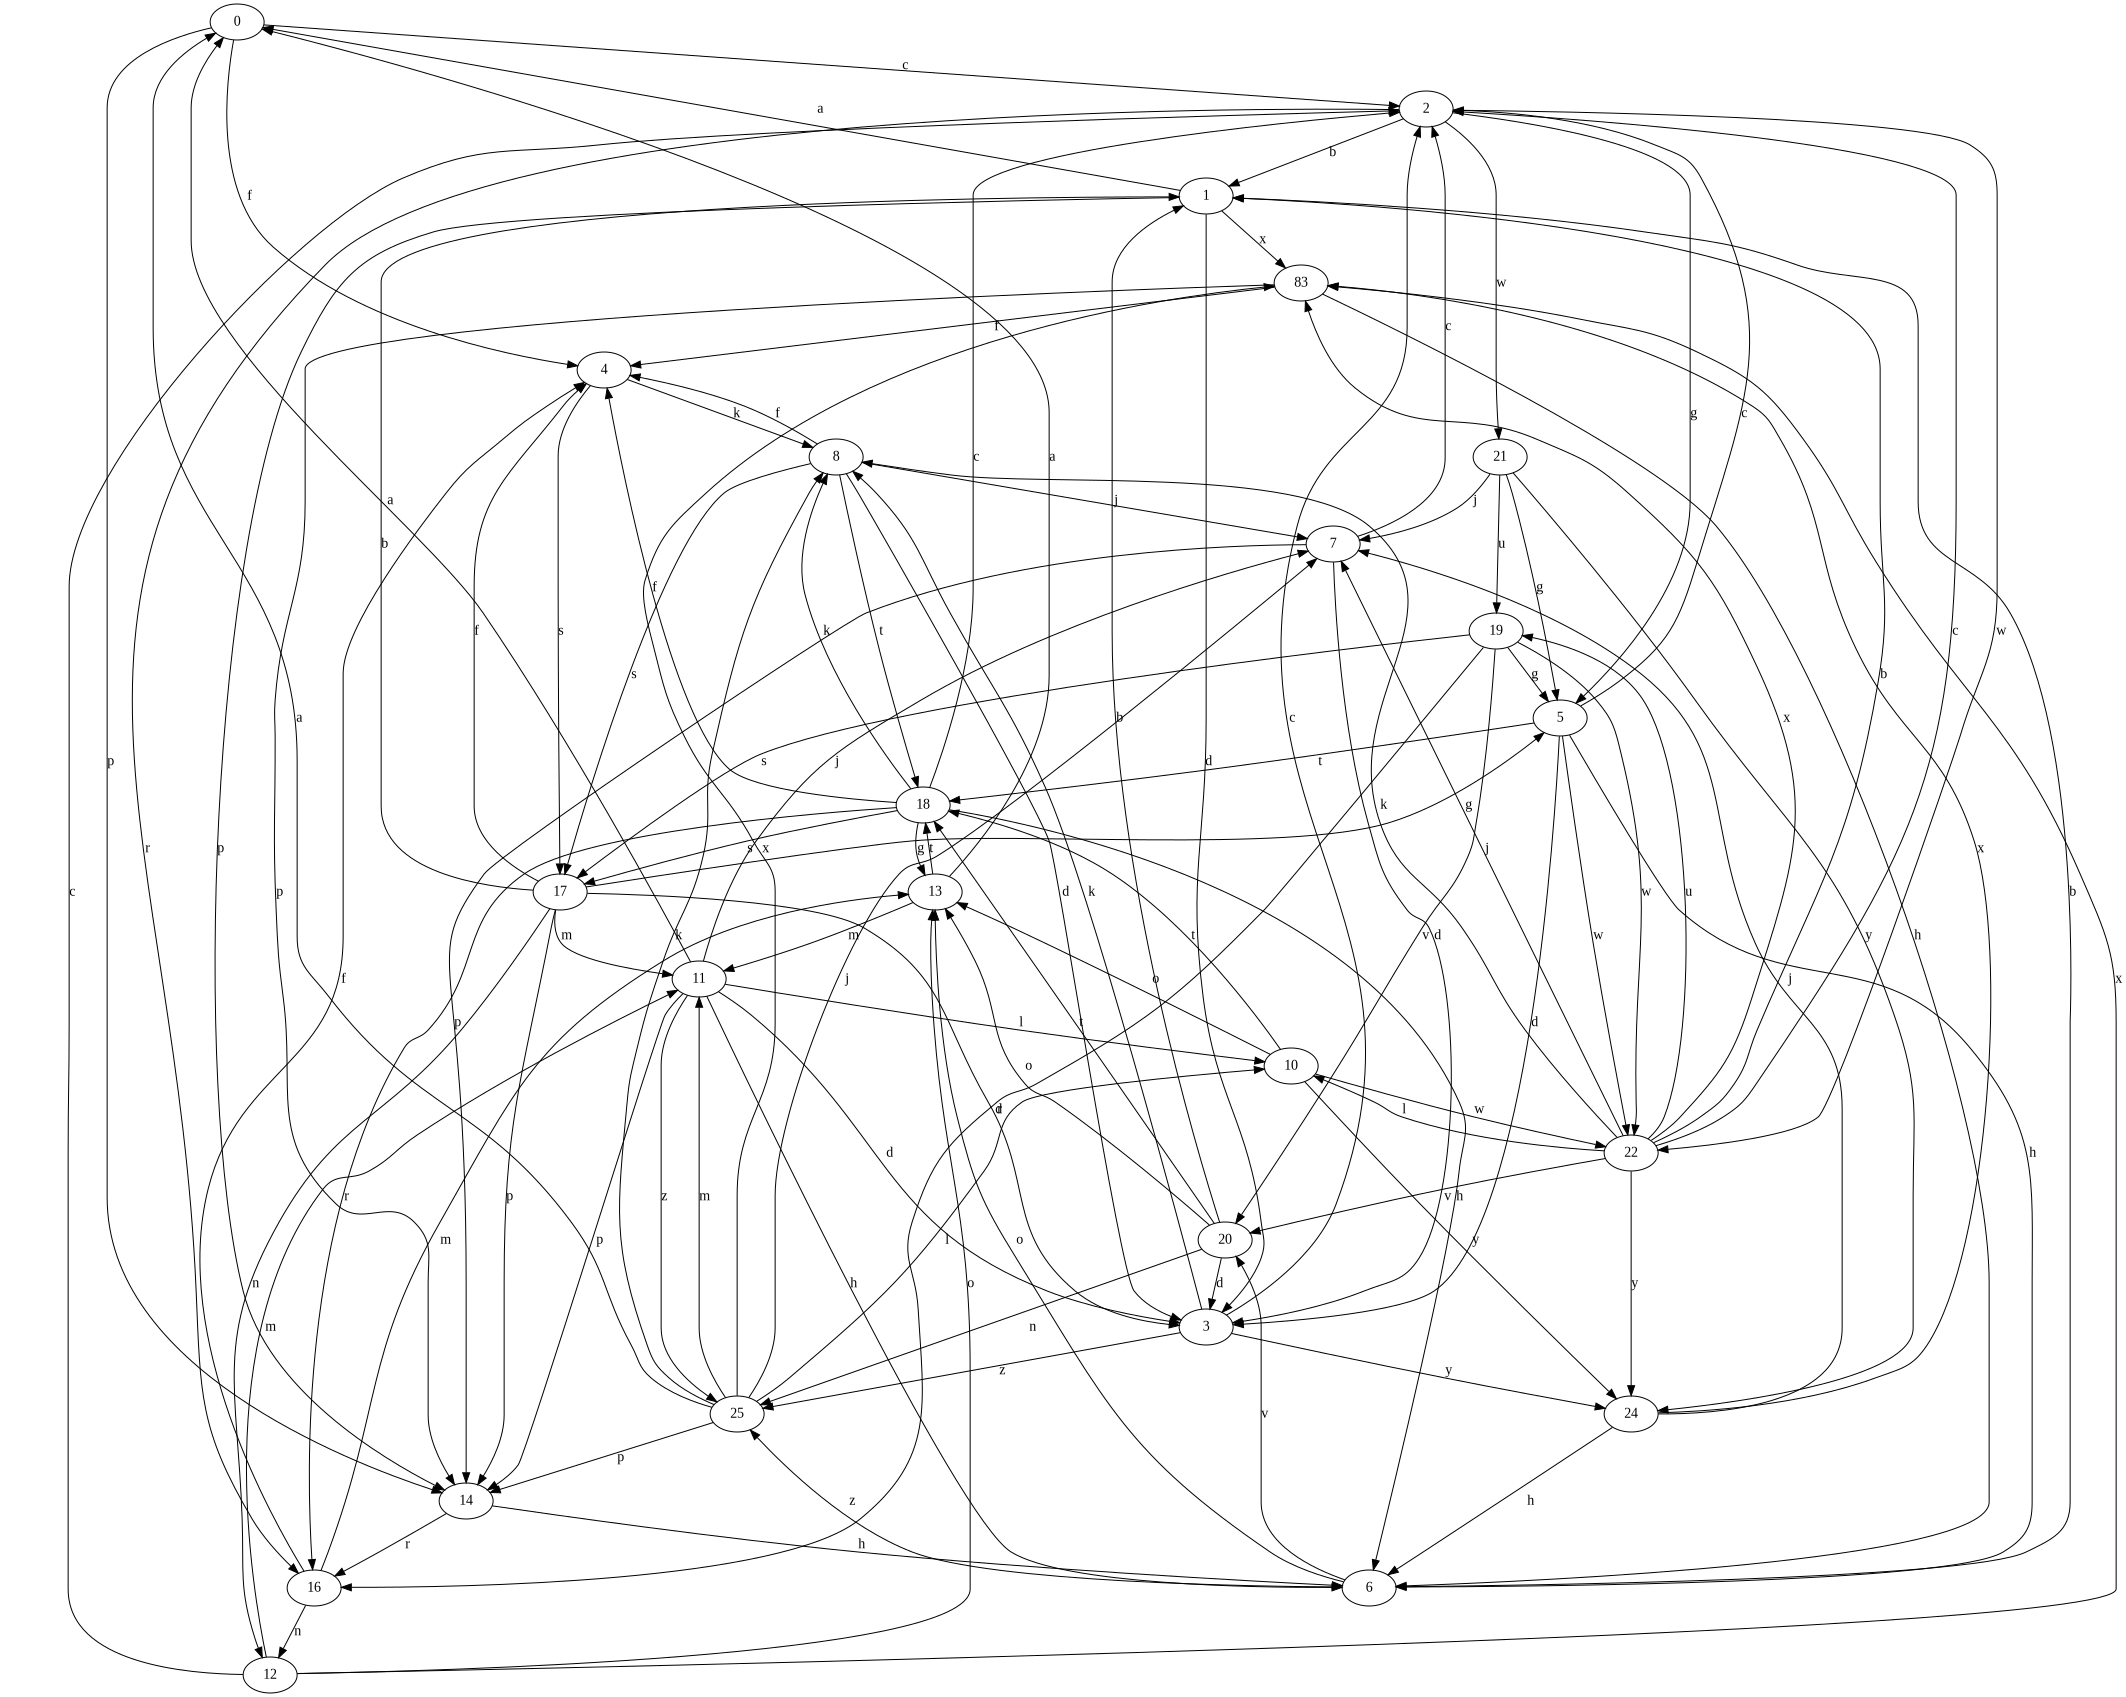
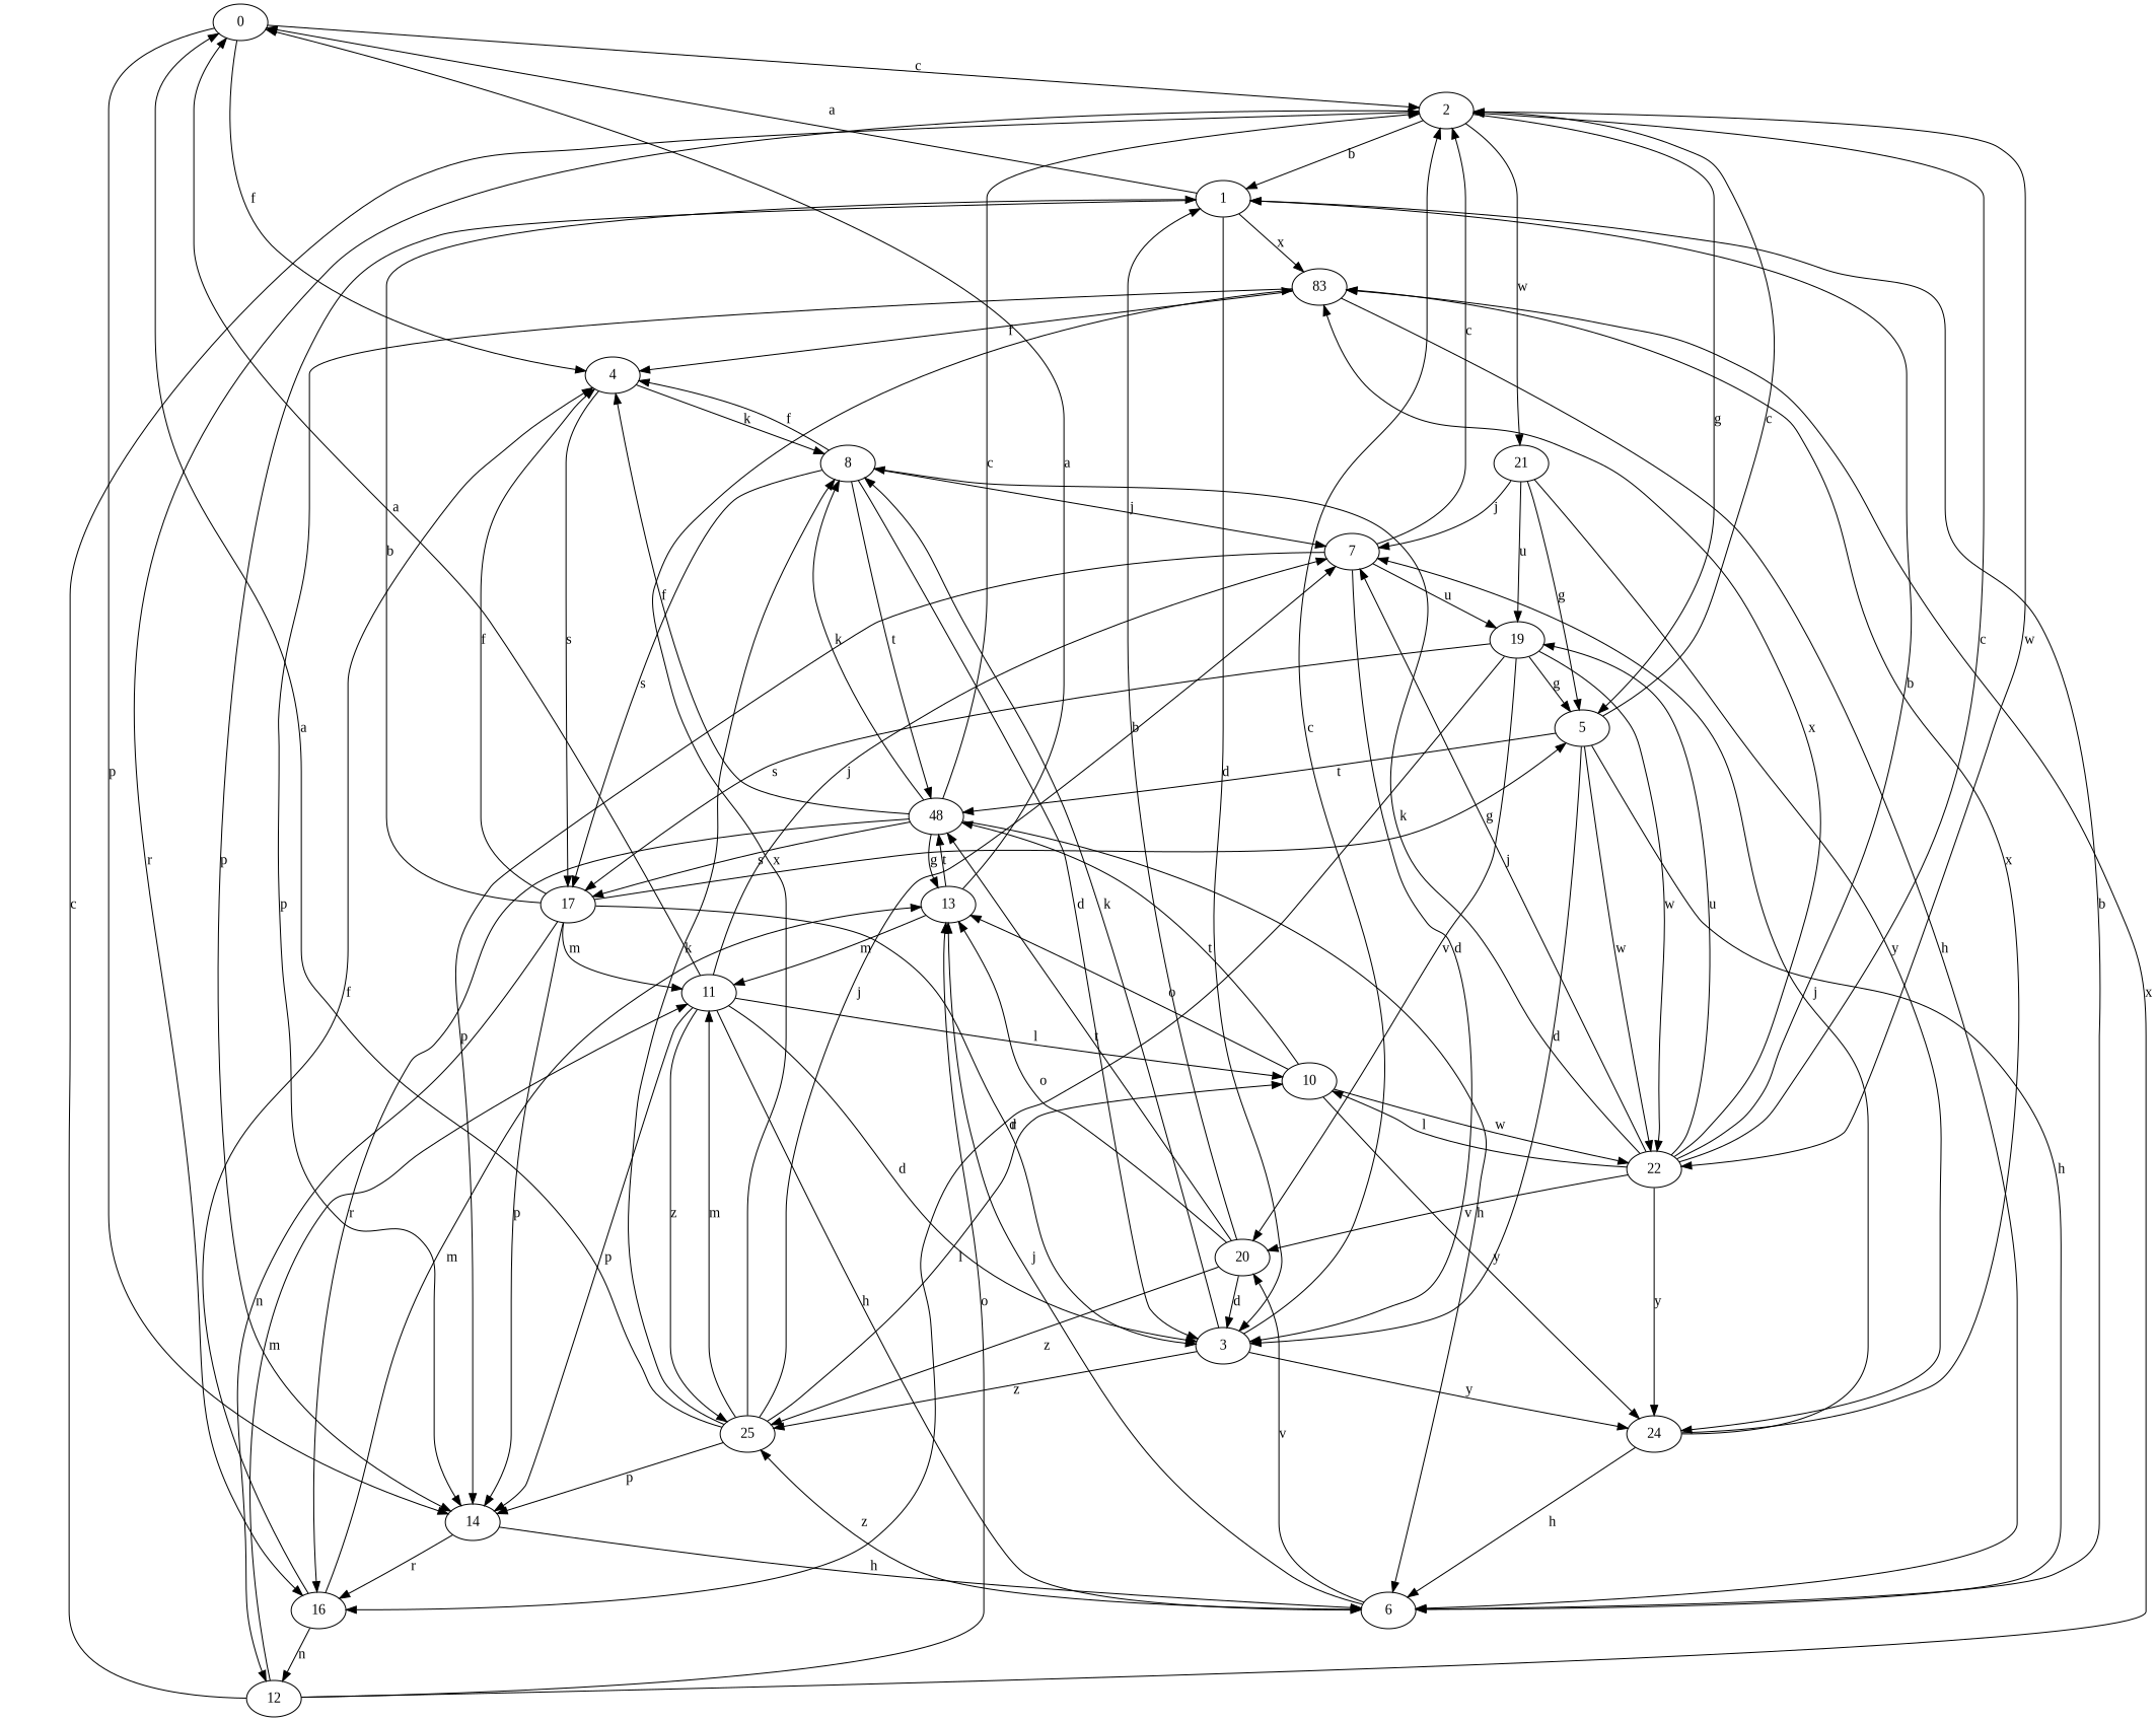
  strict digraph {
    fontname="Liberation Serif"
    node [fontname="Liberation Serif"]
    edge [fontname="Liberation Serif"]
    0
    2
    4
    14
    1
    5
    16
    21
    22
    8
    17
    6
    3
    n14 [label=83]
    24
    25
-   18
+   18 [label=48]
    13
    12
    7
    19
    20
    10
    11
    0 -> 2 [label=c]
    0 -> 4 [label=f]
    0 -> 14 [label=p]
    2 -> 1 [label=b]
    2 -> 5 [label=g]
    2 -> 16 [label=r]
    2 -> 21 [label=w]
    2 -> 22 [label=w]
    4 -> 8 [label=k]
    4 -> 17 [label=s]
    14 -> 16 [label=r]
    14 -> 6 [label=h]
    1 -> 0 [label=a]
    1 -> 14 [label=p]
    1 -> 3 [label=d]
    1 -> n14 [label=x]
    5 -> 2 [label=c]
    5 -> 22 [label=w]
    5 -> 6 [label=h]
    5 -> 3 [label=d]
    5 -> 18 [label=t]
    16 -> 4 [label=f]
    16 -> 13 [label=m]
    16 -> 12 [label=n]
    21 -> 5 [label=g]
    21 -> 24 [label=y]
    21 -> 7 [label=j]
    21 -> 19 [label=u]
    22 -> 2 [label=c]
    22 -> 1 [label=b]
    22 -> 8 [label=k]
    22 -> n14 [label=x]
    22 -> 24 [label=y]
    22 -> 7 [label=j]
    22 -> 19 [label=u]
    22 -> 20 [label=v]
    22 -> 10 [label=l]
    8 -> 4 [label=f]
    8 -> 17 [label=s]
    8 -> 3 [label=d]
    8 -> 18 [label=t]
    8 -> 7 [label=j]
    17 -> 4 [label=f]
    17 -> 14 [label=p]
    17 -> 1 [label=b]
    17 -> 5 [label=g]
    17 -> 3 [label=d]
    17 -> 12 [label=n]
    17 -> 11 [label=m]
    6 -> 1 [label=b]
    6 -> 25 [label=z]
-   6 -> 13 [label=o]
+   6 -> 13 [label=j]
    6 -> 20 [label=v]
    3 -> 2 [label=c]
    3 -> 8 [label=k]
    3 -> 24 [label=y]
    3 -> 25 [label=z]
    n14 -> 4 [label=f]
    n14 -> 14 [label=p]
    n14 -> 6 [label=h]
    24 -> 6 [label=h]
    24 -> n14 [label=x]
    24 -> 7 [label=j]
    25 -> 0 [label=a]
    25 -> 14 [label=p]
    25 -> 8 [label=k]
    25 -> n14 [label=x]
    25 -> 7 [label=j]
    25 -> 10 [label=l]
    25 -> 11 [label=m]
    18 -> 2 [label=c]
    18 -> 4 [label=f]
    18 -> 16 [label=r]
    18 -> 8 [label=k]
    18 -> 17 [label=s]
    18 -> 6 [label=h]
    18 -> 13 [label=g]
    13 -> 0 [label=a]
    13 -> 18 [label=t]
    13 -> 11 [label=m]
    12 -> 2 [label=c]
    12 -> n14 [label=x]
    12 -> 13 [label=o]
    12 -> 11 [label=m]
    7 -> 2 [label=c]
    7 -> 14 [label=p]
    7 -> 3 [label=d]
+   7 -> 19 [label=u]
    19 -> 5 [label=g]
    19 -> 16 [label=r]
    19 -> 22 [label=w]
    19 -> 17 [label=s]
    19 -> 20 [label=v]
    20 -> 1 [label=b]
    20 -> 3 [label=d]
-   20 -> 25 [label=n]
+   20 -> 25 [label=z]
    20 -> 18 [label=t]
    20 -> 13 [label=o]
    10 -> 22 [label=w]
    10 -> 24 [label=y]
    10 -> 18 [label=t]
    10 -> 13 [label=o]
    11 -> 0 [label=a]
    11 -> 14 [label=p]
    11 -> 6 [label=h]
    11 -> 3 [label=d]
    11 -> 25 [label=z]
    11 -> 7 [label=j]
    11 -> 10 [label=l]
  }
